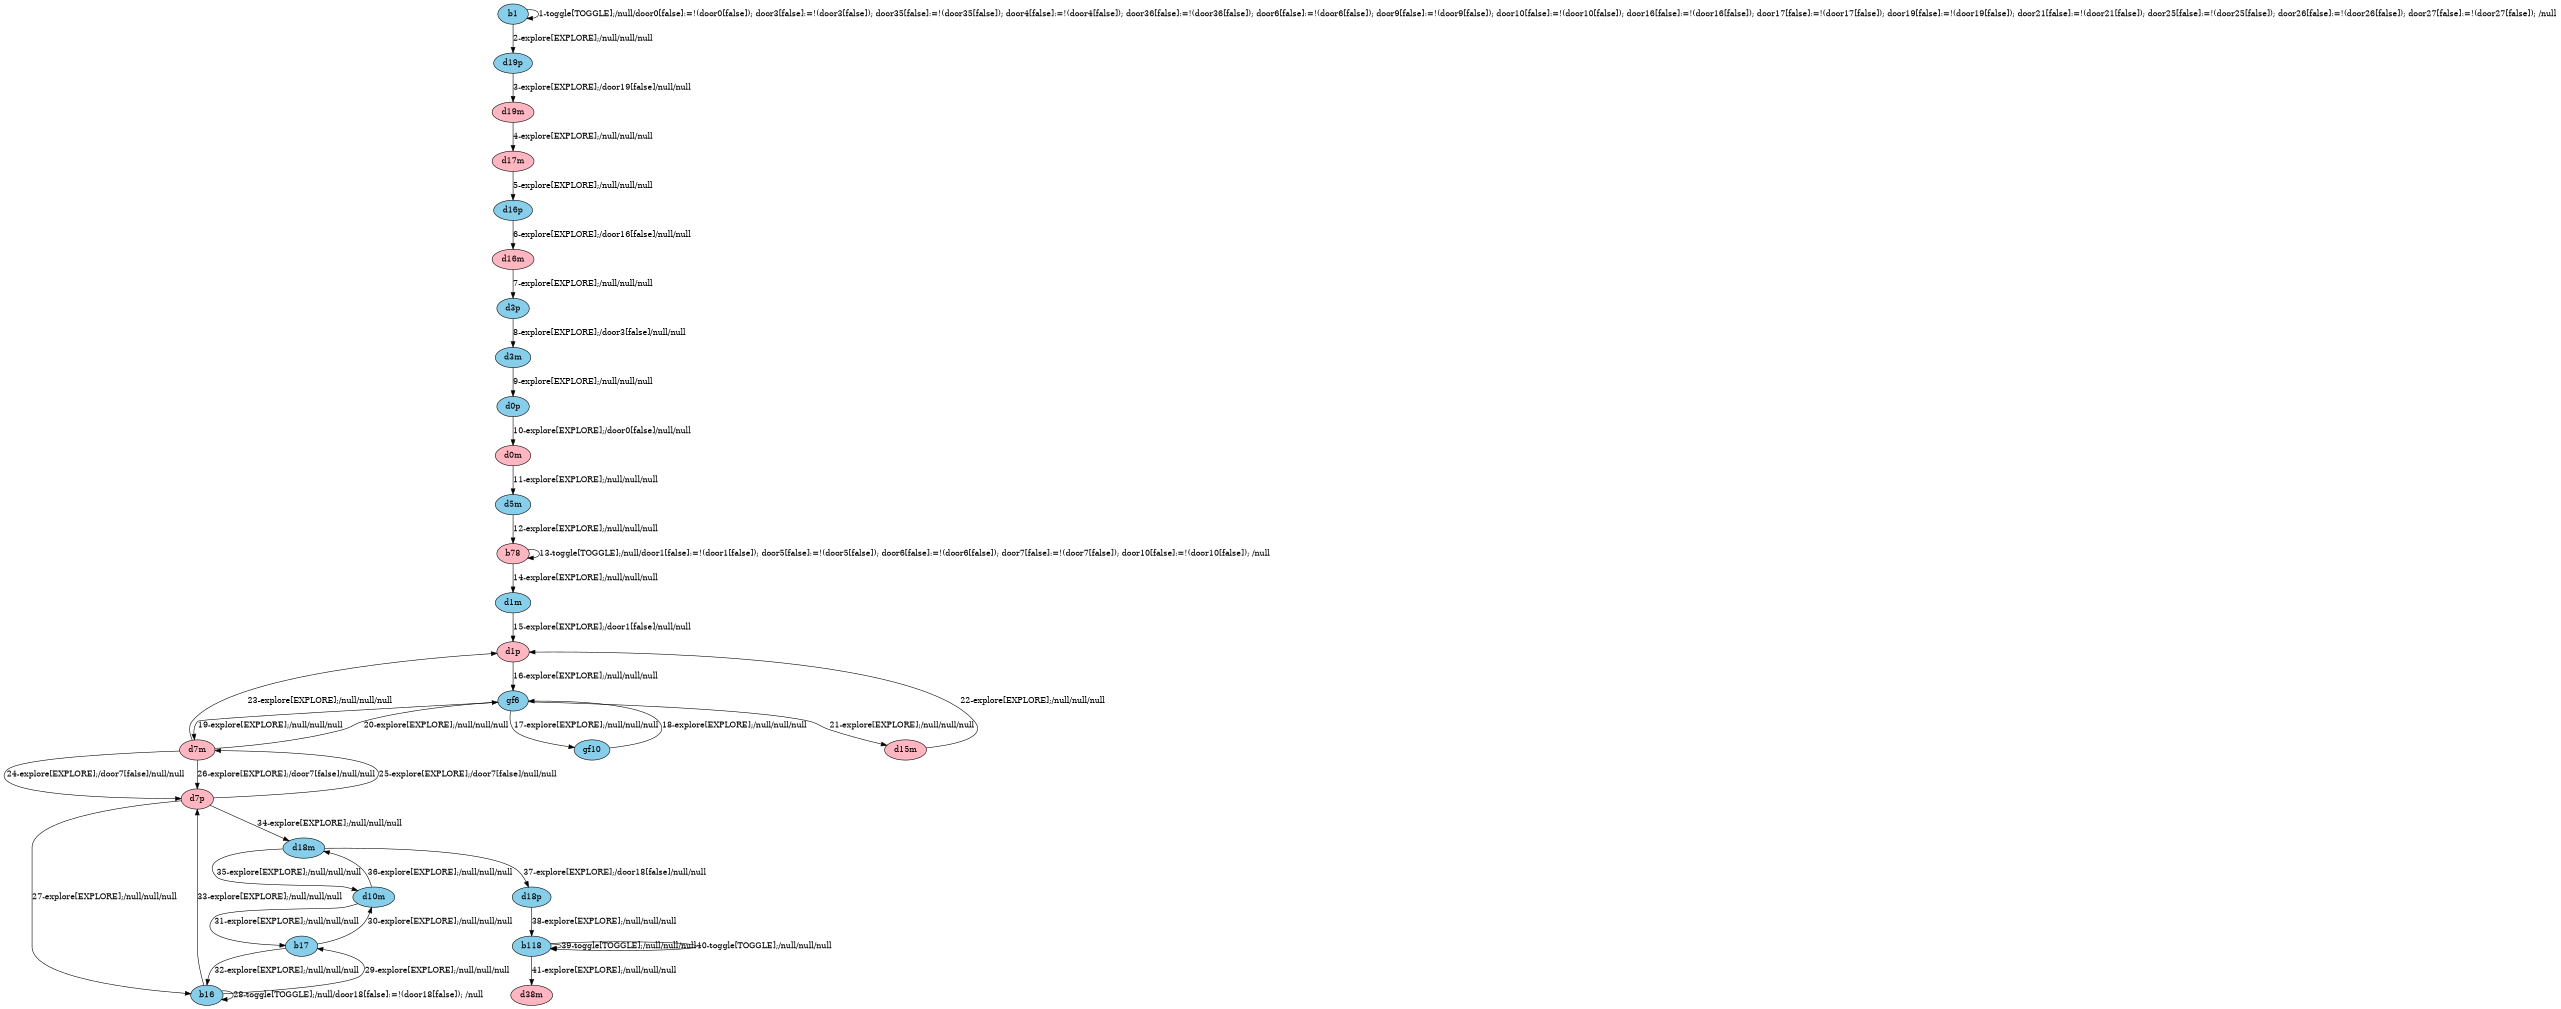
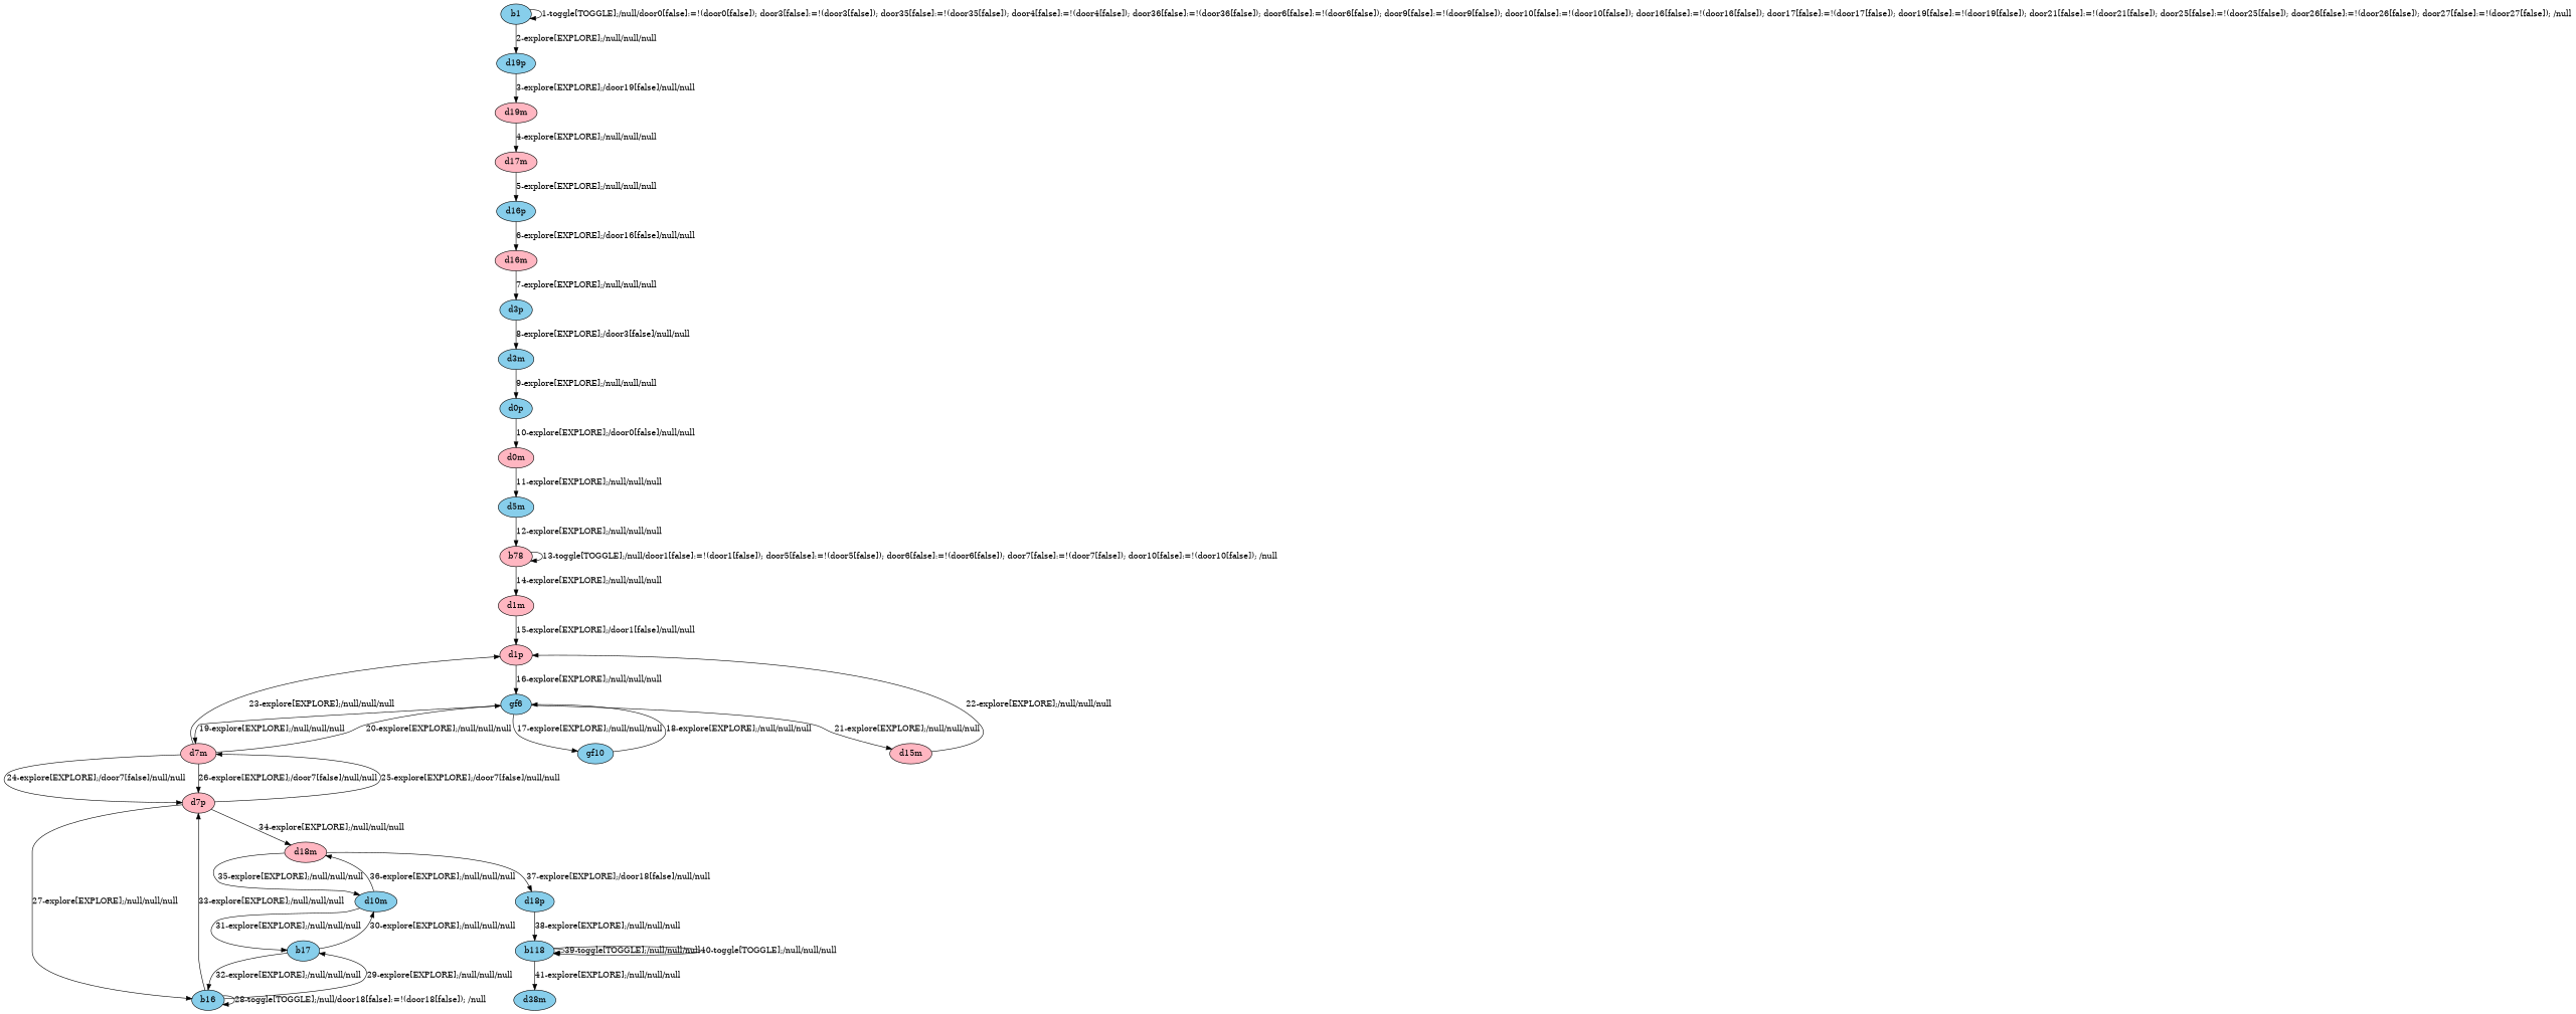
  digraph {
    node [fillcolor=skyblue style=filled]
    n1 [label=b1]
    d19p
    d19m [fillcolor=lightpink]
    d17m [fillcolor=lightpink]
    d16p
    d16m [fillcolor=lightpink]
    d3p
    d3m
    d0p
    d0m [fillcolor=lightpink]
    d5m
    b78 [fillcolor=lightpink]
-   d1m
+   d1m [fillcolor=lightpink]
    d1p [fillcolor=lightpink]
    gf6
    d7m [fillcolor=lightpink]
    gf10
    d15m [fillcolor=lightpink]
    d7p [fillcolor=lightpink]
    b16
-   d18m
+   d18m [fillcolor=lightpink]
    b17
    d10m
    d18p
    b118
-   d38m [fillcolor=lightpink]
+   d38m
    n1 -> n1 [label="1-toggle[TOGGLE];/null/door0[false]:=!(door0[false]); door3[false]:=!(door3[false]); door35[false]:=!(door35[false]); door4[false]:=!(door4[false]); door36[false]:=!(door36[false]); door6[false]:=!(door6[false]); door9[false]:=!(door9[false]); door10[false]:=!(door10[false]); door16[false]:=!(door16[false]); door17[false]:=!(door17[false]); door19[false]:=!(door19[false]); door21[false]:=!(door21[false]); door25[false]:=!(door25[false]); door26[false]:=!(door26[false]); door27[false]:=!(door27[false]); /null"]
    n1 -> d19p [label="2-explore[EXPLORE];/null/null/null"]
    d19p -> d19m [label="3-explore[EXPLORE];/door19[false]/null/null"]
    d19m -> d17m [label="4-explore[EXPLORE];/null/null/null"]
    d17m -> d16p [label="5-explore[EXPLORE];/null/null/null"]
    d16p -> d16m [label="6-explore[EXPLORE];/door16[false]/null/null"]
    d16m -> d3p [label="7-explore[EXPLORE];/null/null/null"]
    d3p -> d3m [label="8-explore[EXPLORE];/door3[false]/null/null"]
    d3m -> d0p [label="9-explore[EXPLORE];/null/null/null"]
    d0p -> d0m [label="10-explore[EXPLORE];/door0[false]/null/null"]
    d0m -> d5m [label="11-explore[EXPLORE];/null/null/null"]
    d5m -> b78 [label="12-explore[EXPLORE];/null/null/null"]
    b78 -> b78 [label="13-toggle[TOGGLE];/null/door1[false]:=!(door1[false]); door5[false]:=!(door5[false]); door6[false]:=!(door6[false]); door7[false]:=!(door7[false]); door10[false]:=!(door10[false]); /null"]
    b78 -> d1m [label="14-explore[EXPLORE];/null/null/null"]
    d1m -> d1p [label="15-explore[EXPLORE];/door1[false]/null/null"]
    d1p -> gf6 [label="16-explore[EXPLORE];/null/null/null"]
    gf6 -> d7m [label="19-explore[EXPLORE];/null/null/null"]
    gf6 -> gf10 [label="17-explore[EXPLORE];/null/null/null"]
    gf6 -> d15m [label="21-explore[EXPLORE];/null/null/null"]
    d7m -> d1p [label="23-explore[EXPLORE];/null/null/null"]
    d7m -> gf6 [label="20-explore[EXPLORE];/null/null/null"]
    d7m -> d7p [label="24-explore[EXPLORE];/door7[false]/null/null"]
    d7m -> d7p [label="26-explore[EXPLORE];/door7[false]/null/null"]
    gf10 -> gf6 [label="18-explore[EXPLORE];/null/null/null"]
    d15m -> d1p [label="22-explore[EXPLORE];/null/null/null"]
    d7p -> d7m [label="25-explore[EXPLORE];/door7[false]/null/null"]
    d7p -> b16 [label="27-explore[EXPLORE];/null/null/null"]
    d7p -> d18m [label="34-explore[EXPLORE];/null/null/null"]
    b16 -> d7p [label="33-explore[EXPLORE];/null/null/null"]
    b16 -> b16 [label="28-toggle[TOGGLE];/null/door18[false]:=!(door18[false]); /null"]
    b16 -> b17 [label="29-explore[EXPLORE];/null/null/null"]
    d18m -> d10m [label="35-explore[EXPLORE];/null/null/null"]
    d18m -> d18p [label="37-explore[EXPLORE];/door18[false]/null/null"]
    b17 -> b16 [label="32-explore[EXPLORE];/null/null/null"]
    b17 -> d10m [label="30-explore[EXPLORE];/null/null/null"]
    d10m -> d18m [label="36-explore[EXPLORE];/null/null/null"]
    d10m -> b17 [label="31-explore[EXPLORE];/null/null/null"]
    d18p -> b118 [label="38-explore[EXPLORE];/null/null/null"]
    b118 -> b118 [label="39-toggle[TOGGLE];/null/null/null"]
    b118 -> b118 [label="40-toggle[TOGGLE];/null/null/null"]
    b118 -> d38m [label="41-explore[EXPLORE];/null/null/null"]
  }
